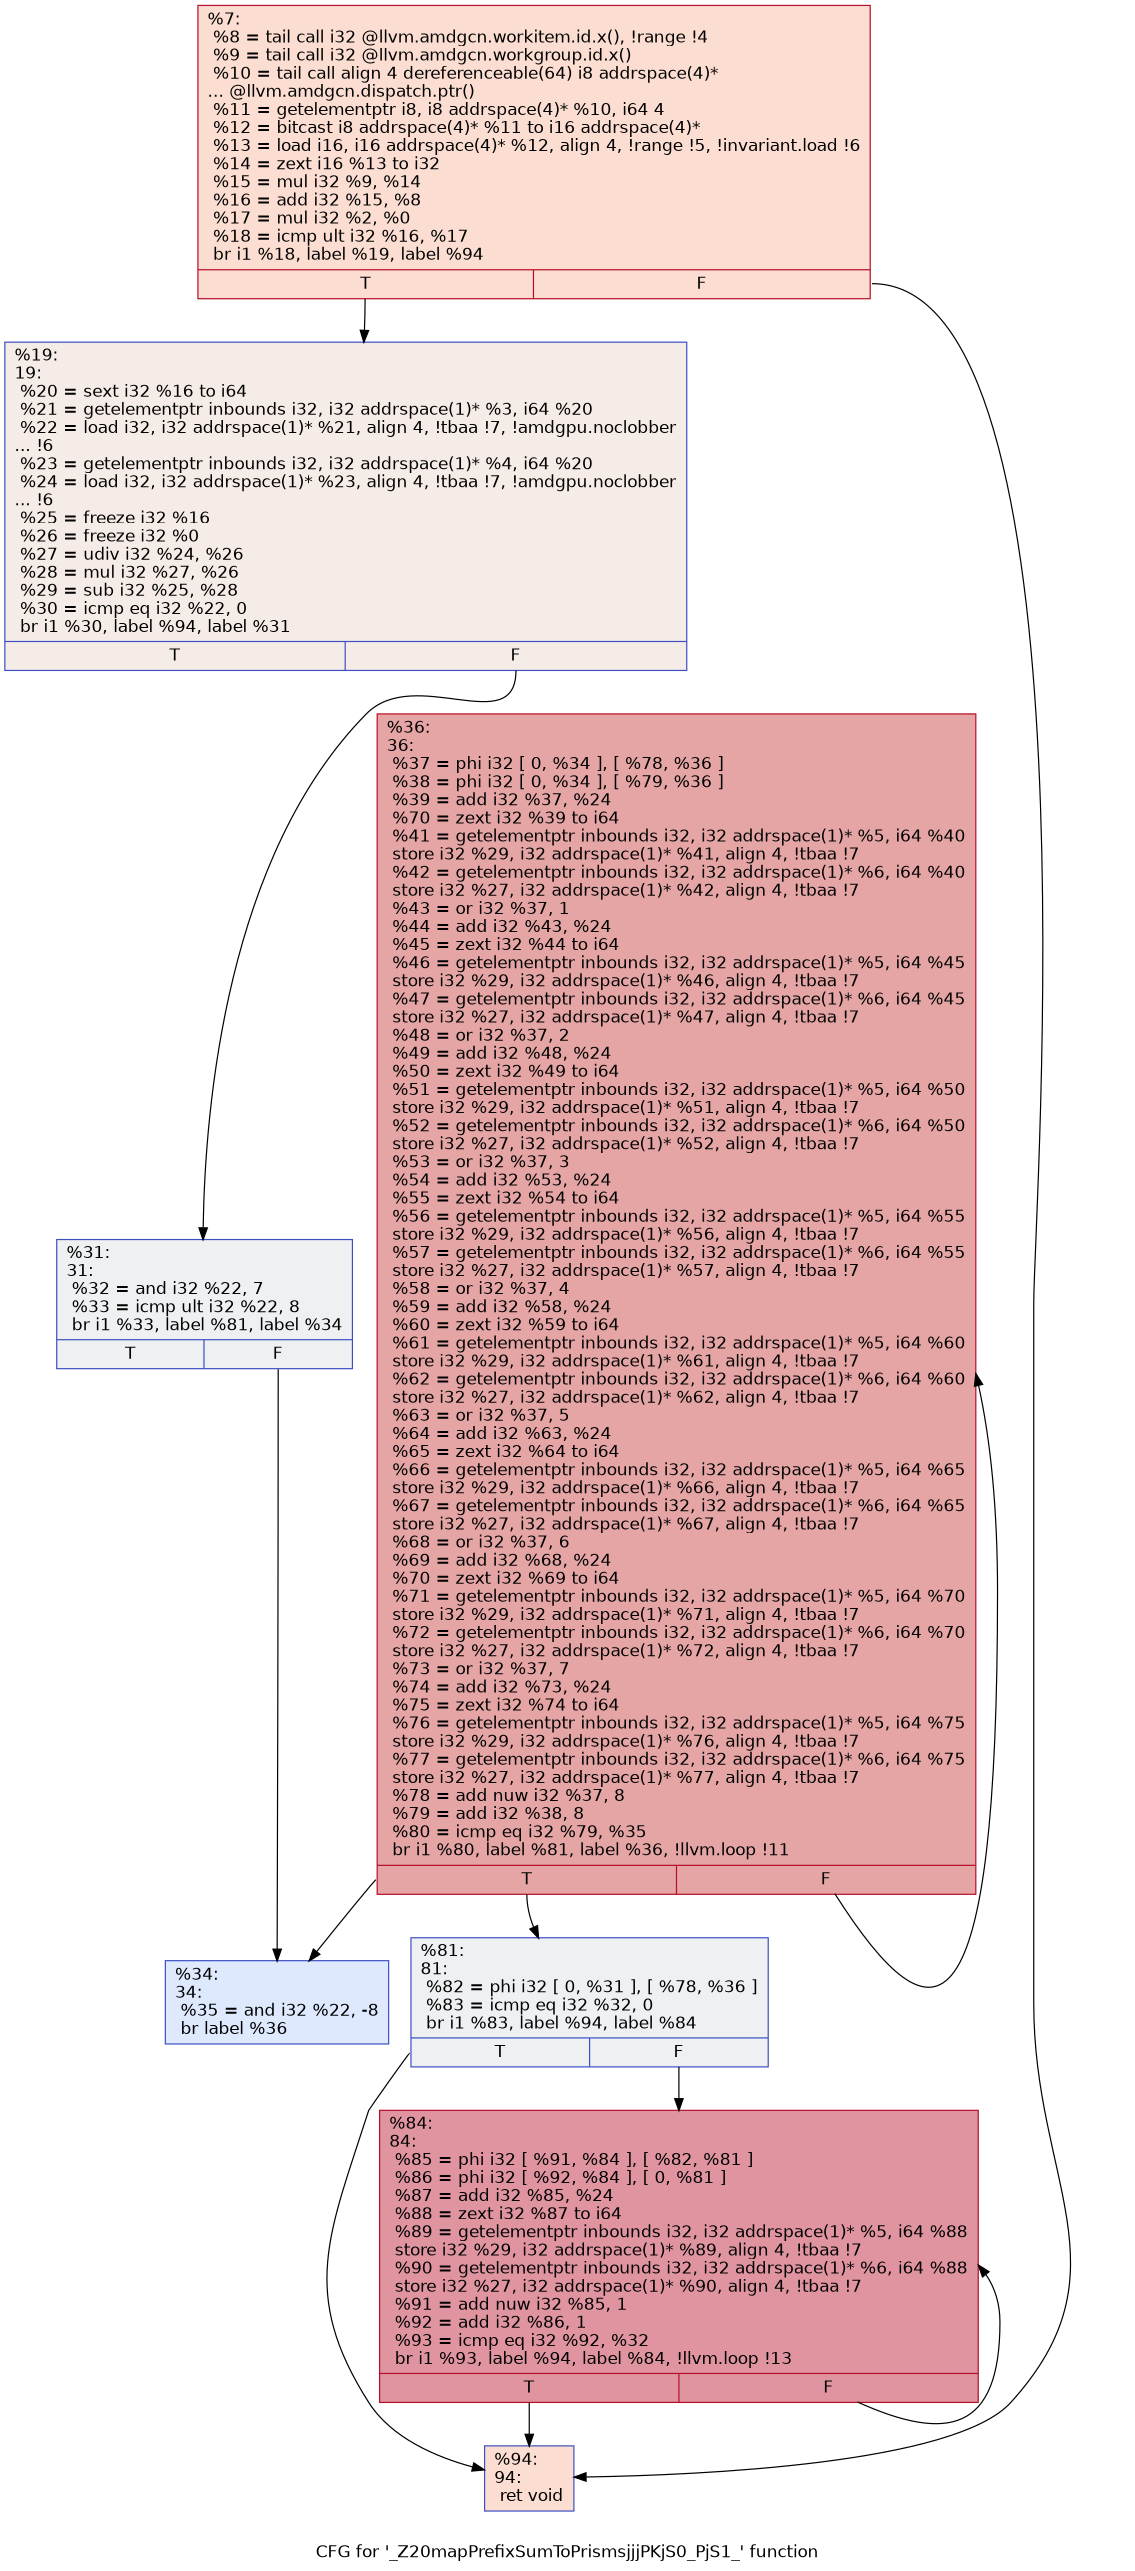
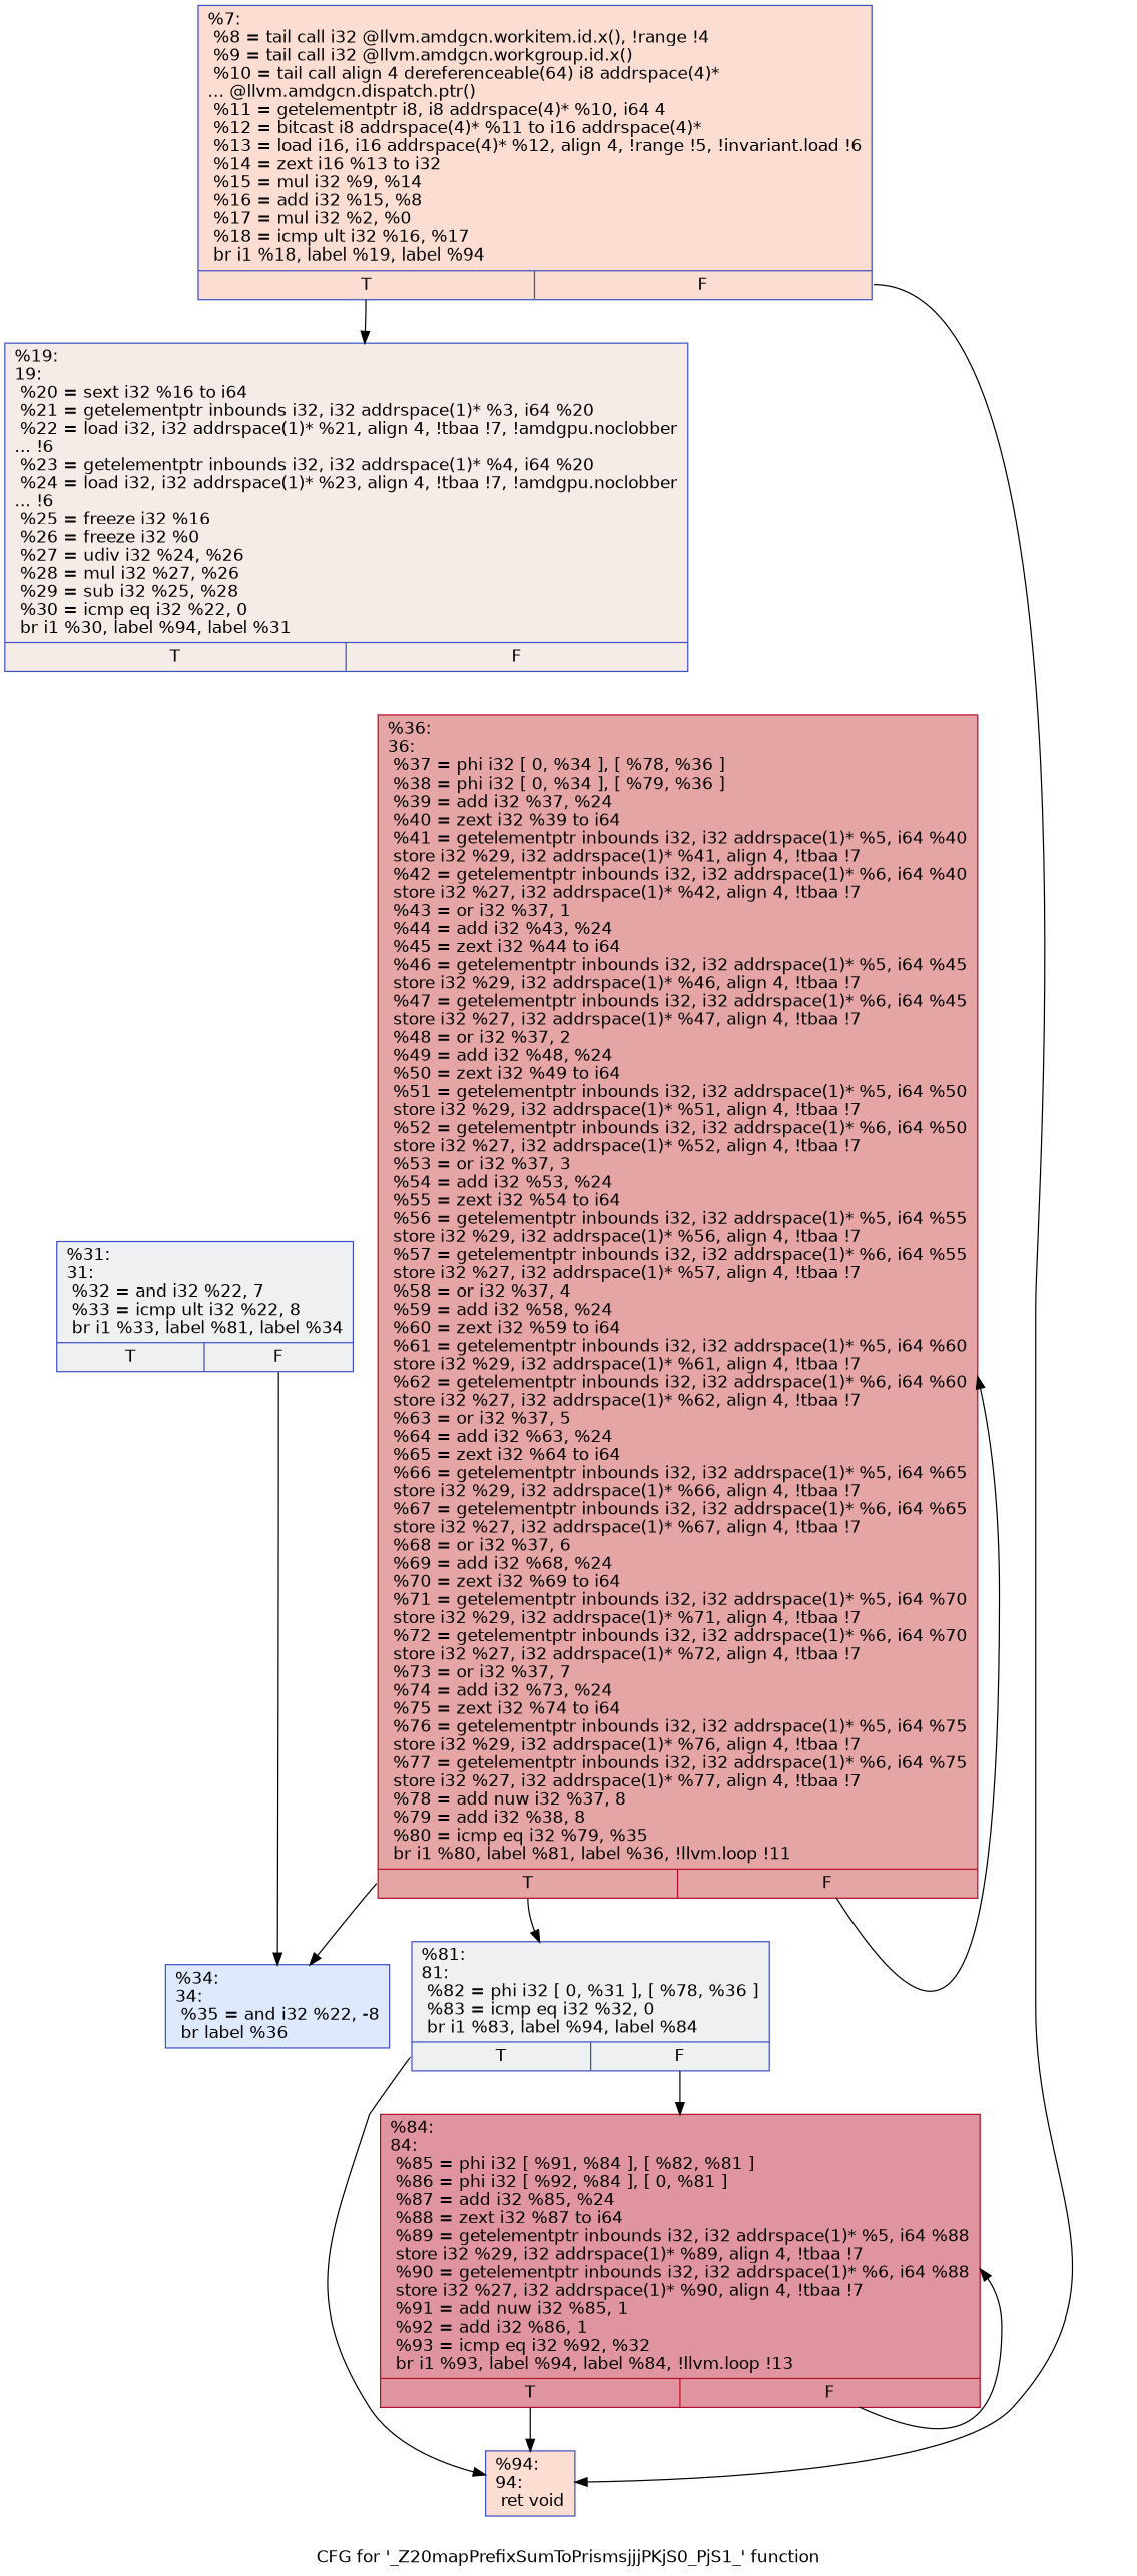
  digraph {
    fontname="DejaVu Sans"
    label="CFG for '_Z20mapPrefixSumToPrismsjjjPKjS0_PjS1_' function"
    node [color="#3d50c3ff" fillcolor="#f7b39670" fontname="DejaVu Sans" shape=record style=filled]
    edge [fontname="DejaVu Sans" tailport=s1]
-   n1 [color="#b70d28ff" label="{%7:\l  %8 = tail call i32 @llvm.amdgcn.workitem.id.x(), !range !4\l  %9 = tail call i32 @llvm.amdgcn.workgroup.id.x()\l  %10 = tail call align 4 dereferenceable(64) i8 addrspace(4)*\l... @llvm.amdgcn.dispatch.ptr()\l  %11 = getelementptr i8, i8 addrspace(4)* %10, i64 4\l  %12 = bitcast i8 addrspace(4)* %11 to i16 addrspace(4)*\l  %13 = load i16, i16 addrspace(4)* %12, align 4, !range !5, !invariant.load !6\l  %14 = zext i16 %13 to i32\l  %15 = mul i32 %9, %14\l  %16 = add i32 %15, %8\l  %17 = mul i32 %2, %0\l  %18 = icmp ult i32 %16, %17\l  br i1 %18, label %19, label %94\l|{<s0>T|<s1>F}}"]
+   n1 [label="{%7:\l  %8 = tail call i32 @llvm.amdgcn.workitem.id.x(), !range !4\l  %9 = tail call i32 @llvm.amdgcn.workgroup.id.x()\l  %10 = tail call align 4 dereferenceable(64) i8 addrspace(4)*\l... @llvm.amdgcn.dispatch.ptr()\l  %11 = getelementptr i8, i8 addrspace(4)* %10, i64 4\l  %12 = bitcast i8 addrspace(4)* %11 to i16 addrspace(4)*\l  %13 = load i16, i16 addrspace(4)* %12, align 4, !range !5, !invariant.load !6\l  %14 = zext i16 %13 to i32\l  %15 = mul i32 %9, %14\l  %16 = add i32 %15, %8\l  %17 = mul i32 %2, %0\l  %18 = icmp ult i32 %16, %17\l  br i1 %18, label %19, label %94\l|{<s0>T|<s1>F}}"]
    n2 [fillcolor="#ead5c970" label="{%19:\l19:                                               \l  %20 = sext i32 %16 to i64\l  %21 = getelementptr inbounds i32, i32 addrspace(1)* %3, i64 %20\l  %22 = load i32, i32 addrspace(1)* %21, align 4, !tbaa !7, !amdgpu.noclobber\l... !6\l  %23 = getelementptr inbounds i32, i32 addrspace(1)* %4, i64 %20\l  %24 = load i32, i32 addrspace(1)* %23, align 4, !tbaa !7, !amdgpu.noclobber\l... !6\l  %25 = freeze i32 %16\l  %26 = freeze i32 %0\l  %27 = udiv i32 %24, %26\l  %28 = mul i32 %27, %26\l  %29 = sub i32 %25, %28\l  %30 = icmp eq i32 %22, 0\l  br i1 %30, label %94, label %31\l|{<s0>T|<s1>F}}"]
    n3 [label="{%94:\l94:                                               \l  ret void\l}"]
    n4 [fillcolor="#d9dce170" label="{%31:\l31:                                               \l  %32 = and i32 %22, 7\l  %33 = icmp ult i32 %22, 8\l  br i1 %33, label %81, label %34\l|{<s0>T|<s1>F}}"]
    n5 [fillcolor="#b5cdfa70" label="{%34:\l34:                                               \l  %35 = and i32 %22, -8\l  br label %36\l}"]
    n6 [fillcolor="#d9dce170" label="{%81:\l81:                                               \l  %82 = phi i32 [ 0, %31 ], [ %78, %36 ]\l  %83 = icmp eq i32 %32, 0\l  br i1 %83, label %94, label %84\l|{<s0>T|<s1>F}}"]
    n7 [color="#b70d28ff" fillcolor="#b70d2870" label="{%84:\l84:                                               \l  %85 = phi i32 [ %91, %84 ], [ %82, %81 ]\l  %86 = phi i32 [ %92, %84 ], [ 0, %81 ]\l  %87 = add i32 %85, %24\l  %88 = zext i32 %87 to i64\l  %89 = getelementptr inbounds i32, i32 addrspace(1)* %5, i64 %88\l  store i32 %29, i32 addrspace(1)* %89, align 4, !tbaa !7\l  %90 = getelementptr inbounds i32, i32 addrspace(1)* %6, i64 %88\l  store i32 %27, i32 addrspace(1)* %90, align 4, !tbaa !7\l  %91 = add nuw i32 %85, 1\l  %92 = add i32 %86, 1\l  %93 = icmp eq i32 %92, %32\l  br i1 %93, label %94, label %84, !llvm.loop !13\l|{<s0>T|<s1>F}}"]
-   n8 [color="#b70d28ff" fillcolor="#c5333470" label="{%36:\l36:                                               \l  %37 = phi i32 [ 0, %34 ], [ %78, %36 ]\l  %38 = phi i32 [ 0, %34 ], [ %79, %36 ]\l  %39 = add i32 %37, %24\l  %70 = zext i32 %39 to i64\l  %41 = getelementptr inbounds i32, i32 addrspace(1)* %5, i64 %40\l  store i32 %29, i32 addrspace(1)* %41, align 4, !tbaa !7\l  %42 = getelementptr inbounds i32, i32 addrspace(1)* %6, i64 %40\l  store i32 %27, i32 addrspace(1)* %42, align 4, !tbaa !7\l  %43 = or i32 %37, 1\l  %44 = add i32 %43, %24\l  %45 = zext i32 %44 to i64\l  %46 = getelementptr inbounds i32, i32 addrspace(1)* %5, i64 %45\l  store i32 %29, i32 addrspace(1)* %46, align 4, !tbaa !7\l  %47 = getelementptr inbounds i32, i32 addrspace(1)* %6, i64 %45\l  store i32 %27, i32 addrspace(1)* %47, align 4, !tbaa !7\l  %48 = or i32 %37, 2\l  %49 = add i32 %48, %24\l  %50 = zext i32 %49 to i64\l  %51 = getelementptr inbounds i32, i32 addrspace(1)* %5, i64 %50\l  store i32 %29, i32 addrspace(1)* %51, align 4, !tbaa !7\l  %52 = getelementptr inbounds i32, i32 addrspace(1)* %6, i64 %50\l  store i32 %27, i32 addrspace(1)* %52, align 4, !tbaa !7\l  %53 = or i32 %37, 3\l  %54 = add i32 %53, %24\l  %55 = zext i32 %54 to i64\l  %56 = getelementptr inbounds i32, i32 addrspace(1)* %5, i64 %55\l  store i32 %29, i32 addrspace(1)* %56, align 4, !tbaa !7\l  %57 = getelementptr inbounds i32, i32 addrspace(1)* %6, i64 %55\l  store i32 %27, i32 addrspace(1)* %57, align 4, !tbaa !7\l  %58 = or i32 %37, 4\l  %59 = add i32 %58, %24\l  %60 = zext i32 %59 to i64\l  %61 = getelementptr inbounds i32, i32 addrspace(1)* %5, i64 %60\l  store i32 %29, i32 addrspace(1)* %61, align 4, !tbaa !7\l  %62 = getelementptr inbounds i32, i32 addrspace(1)* %6, i64 %60\l  store i32 %27, i32 addrspace(1)* %62, align 4, !tbaa !7\l  %63 = or i32 %37, 5\l  %64 = add i32 %63, %24\l  %65 = zext i32 %64 to i64\l  %66 = getelementptr inbounds i32, i32 addrspace(1)* %5, i64 %65\l  store i32 %29, i32 addrspace(1)* %66, align 4, !tbaa !7\l  %67 = getelementptr inbounds i32, i32 addrspace(1)* %6, i64 %65\l  store i32 %27, i32 addrspace(1)* %67, align 4, !tbaa !7\l  %68 = or i32 %37, 6\l  %69 = add i32 %68, %24\l  %70 = zext i32 %69 to i64\l  %71 = getelementptr inbounds i32, i32 addrspace(1)* %5, i64 %70\l  store i32 %29, i32 addrspace(1)* %71, align 4, !tbaa !7\l  %72 = getelementptr inbounds i32, i32 addrspace(1)* %6, i64 %70\l  store i32 %27, i32 addrspace(1)* %72, align 4, !tbaa !7\l  %73 = or i32 %37, 7\l  %74 = add i32 %73, %24\l  %75 = zext i32 %74 to i64\l  %76 = getelementptr inbounds i32, i32 addrspace(1)* %5, i64 %75\l  store i32 %29, i32 addrspace(1)* %76, align 4, !tbaa !7\l  %77 = getelementptr inbounds i32, i32 addrspace(1)* %6, i64 %75\l  store i32 %27, i32 addrspace(1)* %77, align 4, !tbaa !7\l  %78 = add nuw i32 %37, 8\l  %79 = add i32 %38, 8\l  %80 = icmp eq i32 %79, %35\l  br i1 %80, label %81, label %36, !llvm.loop !11\l|{<s0>T|<s1>F}}"]
+   n8 [color="#b70d28ff" fillcolor="#c5333470" label="{%36:\l36:                                               \l  %37 = phi i32 [ 0, %34 ], [ %78, %36 ]\l  %38 = phi i32 [ 0, %34 ], [ %79, %36 ]\l  %39 = add i32 %37, %24\l  %40 = zext i32 %39 to i64\l  %41 = getelementptr inbounds i32, i32 addrspace(1)* %5, i64 %40\l  store i32 %29, i32 addrspace(1)* %41, align 4, !tbaa !7\l  %42 = getelementptr inbounds i32, i32 addrspace(1)* %6, i64 %40\l  store i32 %27, i32 addrspace(1)* %42, align 4, !tbaa !7\l  %43 = or i32 %37, 1\l  %44 = add i32 %43, %24\l  %45 = zext i32 %44 to i64\l  %46 = getelementptr inbounds i32, i32 addrspace(1)* %5, i64 %45\l  store i32 %29, i32 addrspace(1)* %46, align 4, !tbaa !7\l  %47 = getelementptr inbounds i32, i32 addrspace(1)* %6, i64 %45\l  store i32 %27, i32 addrspace(1)* %47, align 4, !tbaa !7\l  %48 = or i32 %37, 2\l  %49 = add i32 %48, %24\l  %50 = zext i32 %49 to i64\l  %51 = getelementptr inbounds i32, i32 addrspace(1)* %5, i64 %50\l  store i32 %29, i32 addrspace(1)* %51, align 4, !tbaa !7\l  %52 = getelementptr inbounds i32, i32 addrspace(1)* %6, i64 %50\l  store i32 %27, i32 addrspace(1)* %52, align 4, !tbaa !7\l  %53 = or i32 %37, 3\l  %54 = add i32 %53, %24\l  %55 = zext i32 %54 to i64\l  %56 = getelementptr inbounds i32, i32 addrspace(1)* %5, i64 %55\l  store i32 %29, i32 addrspace(1)* %56, align 4, !tbaa !7\l  %57 = getelementptr inbounds i32, i32 addrspace(1)* %6, i64 %55\l  store i32 %27, i32 addrspace(1)* %57, align 4, !tbaa !7\l  %58 = or i32 %37, 4\l  %59 = add i32 %58, %24\l  %60 = zext i32 %59 to i64\l  %61 = getelementptr inbounds i32, i32 addrspace(1)* %5, i64 %60\l  store i32 %29, i32 addrspace(1)* %61, align 4, !tbaa !7\l  %62 = getelementptr inbounds i32, i32 addrspace(1)* %6, i64 %60\l  store i32 %27, i32 addrspace(1)* %62, align 4, !tbaa !7\l  %63 = or i32 %37, 5\l  %64 = add i32 %63, %24\l  %65 = zext i32 %64 to i64\l  %66 = getelementptr inbounds i32, i32 addrspace(1)* %5, i64 %65\l  store i32 %29, i32 addrspace(1)* %66, align 4, !tbaa !7\l  %67 = getelementptr inbounds i32, i32 addrspace(1)* %6, i64 %65\l  store i32 %27, i32 addrspace(1)* %67, align 4, !tbaa !7\l  %68 = or i32 %37, 6\l  %69 = add i32 %68, %24\l  %70 = zext i32 %69 to i64\l  %71 = getelementptr inbounds i32, i32 addrspace(1)* %5, i64 %70\l  store i32 %29, i32 addrspace(1)* %71, align 4, !tbaa !7\l  %72 = getelementptr inbounds i32, i32 addrspace(1)* %6, i64 %70\l  store i32 %27, i32 addrspace(1)* %72, align 4, !tbaa !7\l  %73 = or i32 %37, 7\l  %74 = add i32 %73, %24\l  %75 = zext i32 %74 to i64\l  %76 = getelementptr inbounds i32, i32 addrspace(1)* %5, i64 %75\l  store i32 %29, i32 addrspace(1)* %76, align 4, !tbaa !7\l  %77 = getelementptr inbounds i32, i32 addrspace(1)* %6, i64 %75\l  store i32 %27, i32 addrspace(1)* %77, align 4, !tbaa !7\l  %78 = add nuw i32 %37, 8\l  %79 = add i32 %38, 8\l  %80 = icmp eq i32 %79, %35\l  br i1 %80, label %81, label %36, !llvm.loop !11\l|{<s0>T|<s1>F}}"]
    n1 -> n2 [tailport=s0]
    n1 -> n3
-   n2 -> n4
    n4 -> n5
    n6 -> n3 [tailport=s0]
    n6 -> n7
    n7 -> n3 [tailport=s0]
    n7 -> n7
    n8 -> n5 [tailport=s0]
    n8 -> n6 [tailport=s0]
    n8 -> n8
  }
